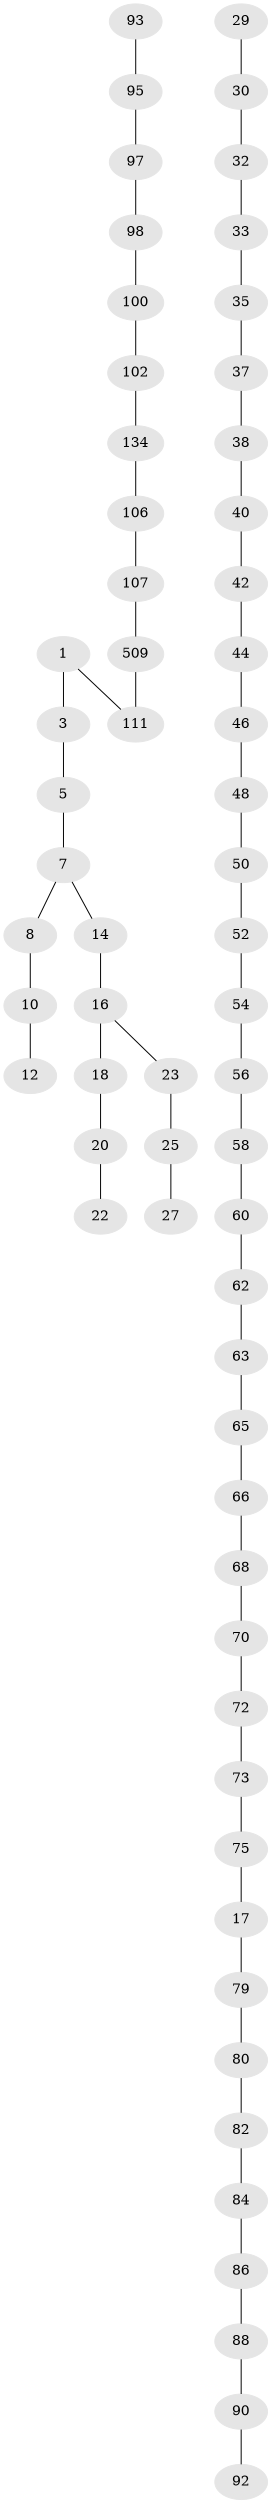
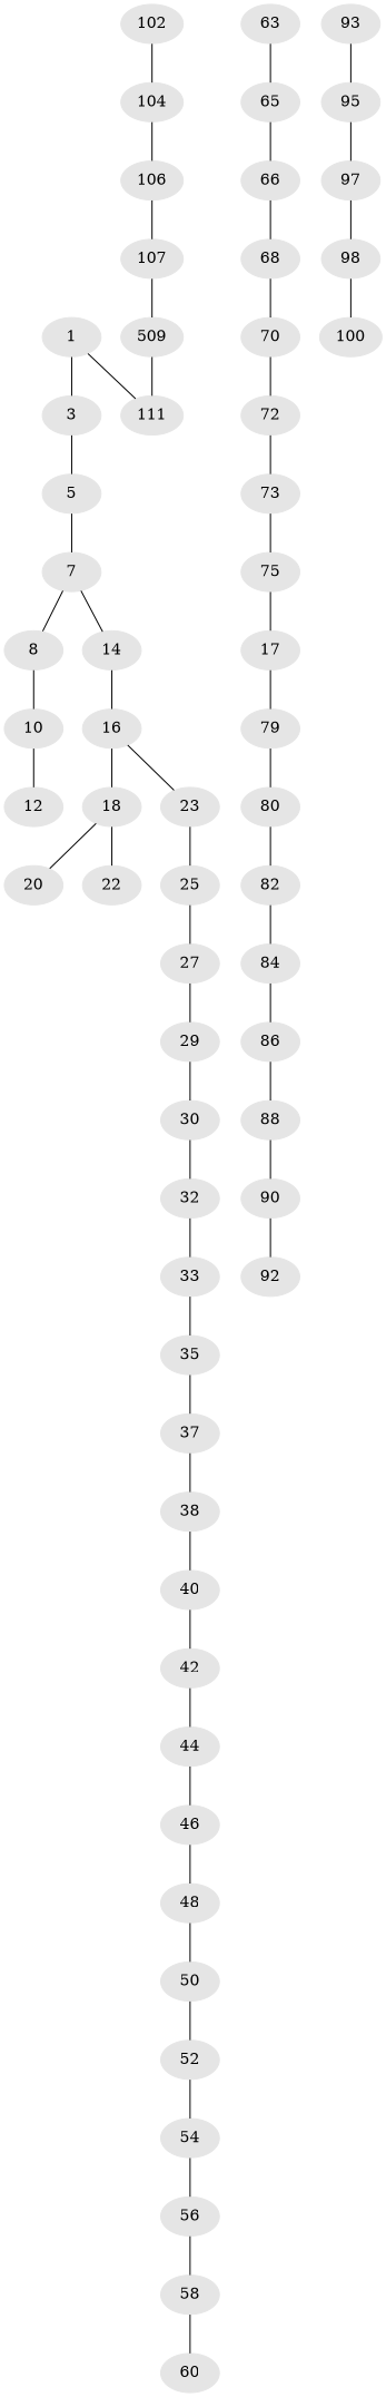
  graph {
    node [color=gray90 style=filled]
    1 [super="+2"]
    3 [super="+4"]
    111 [super="+112"]
    5 [super="+6"]
    7
    8 [super="+9"]
    14 [super="+15"]
    10 [super="+11"]
    12 [super="+13"]
    16 [super="+17"]
    18 [super="+19"]
    23 [super="+24"]
    20 [super="+21"]
    22
    25 [super="+26"]
    27 [super="+28"]
    29
    30 [super="+31"]
    32
    33 [super="+34"]
    35 [super="+36"]
    37
    38 [super="+39"]
    40 [super="+41"]
    42 [super="+43"]
    44 [super="+45"]
    46 [super="+47"]
    48 [super="+49"]
    50 [super="+51"]
    52 [super="+53"]
    54 [super="+55"]
    56 [super="+57"]
    58 [super="+59"]
    60 [super="+61"]
-   62
    63 [super="+64"]
    65
    66 [super="+67"]
    68 [super="+69"]
    70 [super="+71"]
    72
    73 [super="+74"]
    75 [super="+76"]
    n44 [label=17 super="+78"]
    79
    80 [super="+81"]
    82 [super="+83"]
    84 [super="+85"]
    86 [super="+87"]
    88 [super="+89"]
    90 [super="+91"]
    92
    93 [super="+94"]
    95 [super="+96"]
    97
    98 [super="+99"]
    100 [super="+101"]
    102 [super="+103"]
-   104 [super="+105" label=134]
+   104 [super="+105"]
    106
    107 [super="+108"]
    n62 [label=509 super="+110"]
    1 -- 3
    1 -- 111
    3 -- 5
    5 -- 7
    7 -- 8
    7 -- 14
    8 -- 10
    14 -- 16
    10 -- 12
    16 -- 18
    16 -- 23
    18 -- 20
    23 -- 25
-   20 -- 22
+   18 -- 22
    25 -- 27
+   27 -- 29
    29 -- 30
    30 -- 32
    32 -- 33
    33 -- 35
    35 -- 37
    37 -- 38
    38 -- 40
    40 -- 42
    42 -- 44
    44 -- 46
    46 -- 48
    48 -- 50
    50 -- 52
    52 -- 54
    54 -- 56
    56 -- 58
    58 -- 60
-   60 -- 62
-   62 -- 63
    63 -- 65
    65 -- 66
    66 -- 68
    68 -- 70
    70 -- 72
    72 -- 73
    73 -- 75
    75 -- n44
    n44 -- 79
    79 -- 80
    80 -- 82
    82 -- 84
    84 -- 86
    86 -- 88
    88 -- 90
    90 -- 92
    93 -- 95
    95 -- 97
    97 -- 98
    98 -- 100
-   100 -- 102
    102 -- 104
    104 -- 106
    106 -- 107
    107 -- n62
    n62 -- 111
  }
